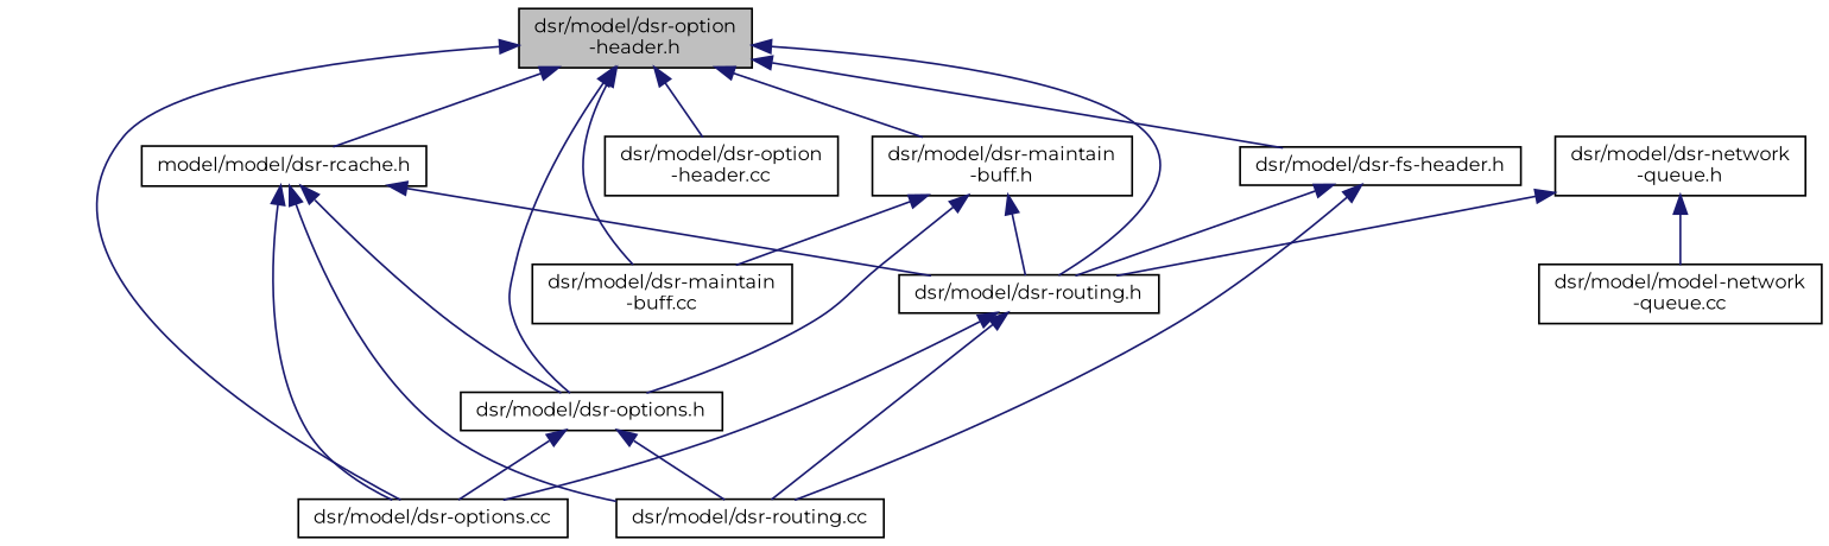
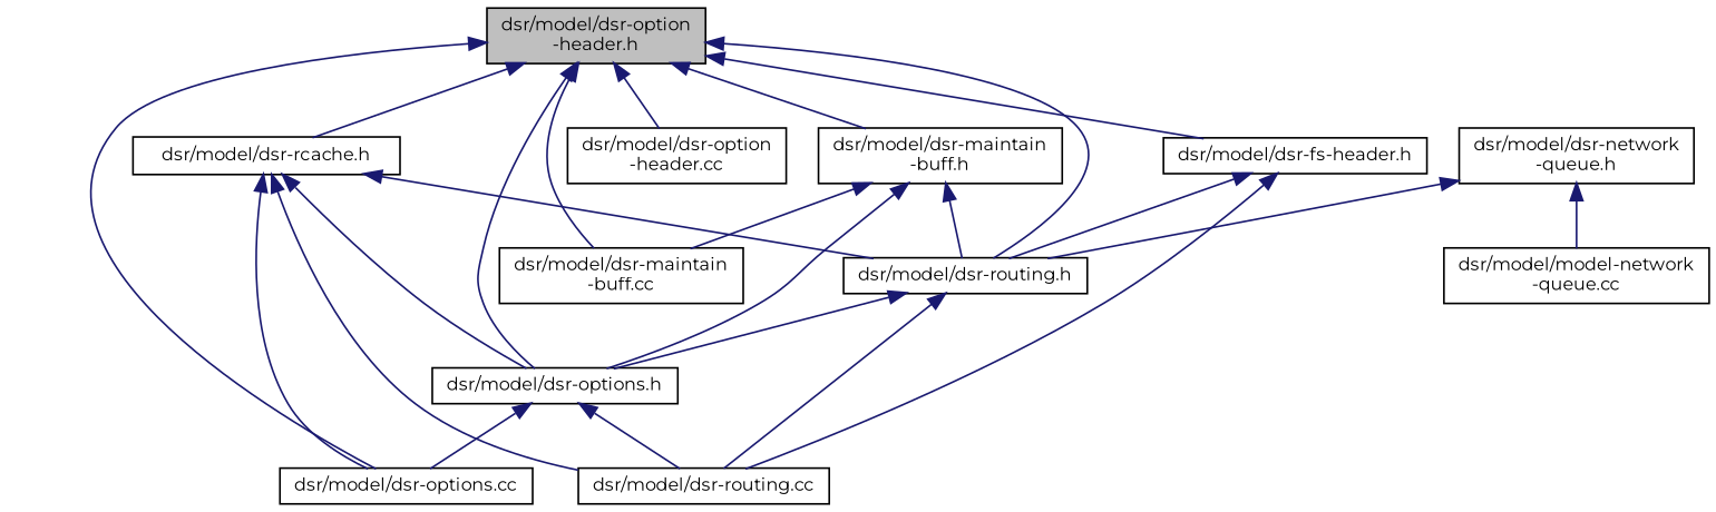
  digraph {
    fontname=Montserrat
    node [color=black fillcolor=white fontname=Montserrat fontsize=10 shape=record style=filled]
    edge [color=midnightblue dir=back fontname=Montserrat fontsize=10 labelfontname=Helvetica labelfontsize=10 style=solid]
    n1 [fillcolor=grey75 fontcolor=black height=0.2 label="dsr/model/dsr-option\l-header.h" width=0.4]
    n2 [height=0.2 label="dsr/model/dsr-fs-header.h" width=0.4]
    n3 [height=0.2 label="dsr/model/dsr-routing.h" width=0.4]
    n4 [height=0.2 label="dsr/model/dsr-options.h" width=0.4]
    n5 [height=0.2 label="dsr/model/dsr-options.cc" width=0.4]
    n6 [height=0.2 label="dsr/model/dsr-maintain\l-buff.h" width=0.4]
    n7 [height=0.2 label="dsr/model/dsr-option\l-header.cc" width=0.4]
-   n8 [height=0.2 label="model/model/dsr-rcache.h" width=0.4]
+   n8 [height=0.2 label="dsr/model/dsr-rcache.h" width=0.4]
    n9 [height=0.2 label="dsr/model/dsr-maintain\l-buff.cc" width=0.4]
    n10 [height=0.2 label="dsr/model/dsr-routing.cc" width=0.4]
    n11 [height=0.2 label="dsr/model/dsr-network\l-queue.h" width=0.4]
    n12 [height=0.2 label="dsr/model/model-network\l-queue.cc" width=0.4]
    n1 -> n2
    n1 -> n3
    n1 -> n4
    n1 -> n5
    n1 -> n6
    n1 -> n7
    n1 -> n8
    n1 -> n9
    n2 -> n3
    n2 -> n10
-   n3 -> n5
+   n3 -> n4
    n3 -> n10
    n4 -> n5
    n4 -> n10
    n6 -> n3
    n6 -> n4
    n6 -> n9
    n8 -> n3
    n8 -> n4
    n8 -> n5
    n8 -> n10
    n11 -> n3
    n11 -> n12
  }
